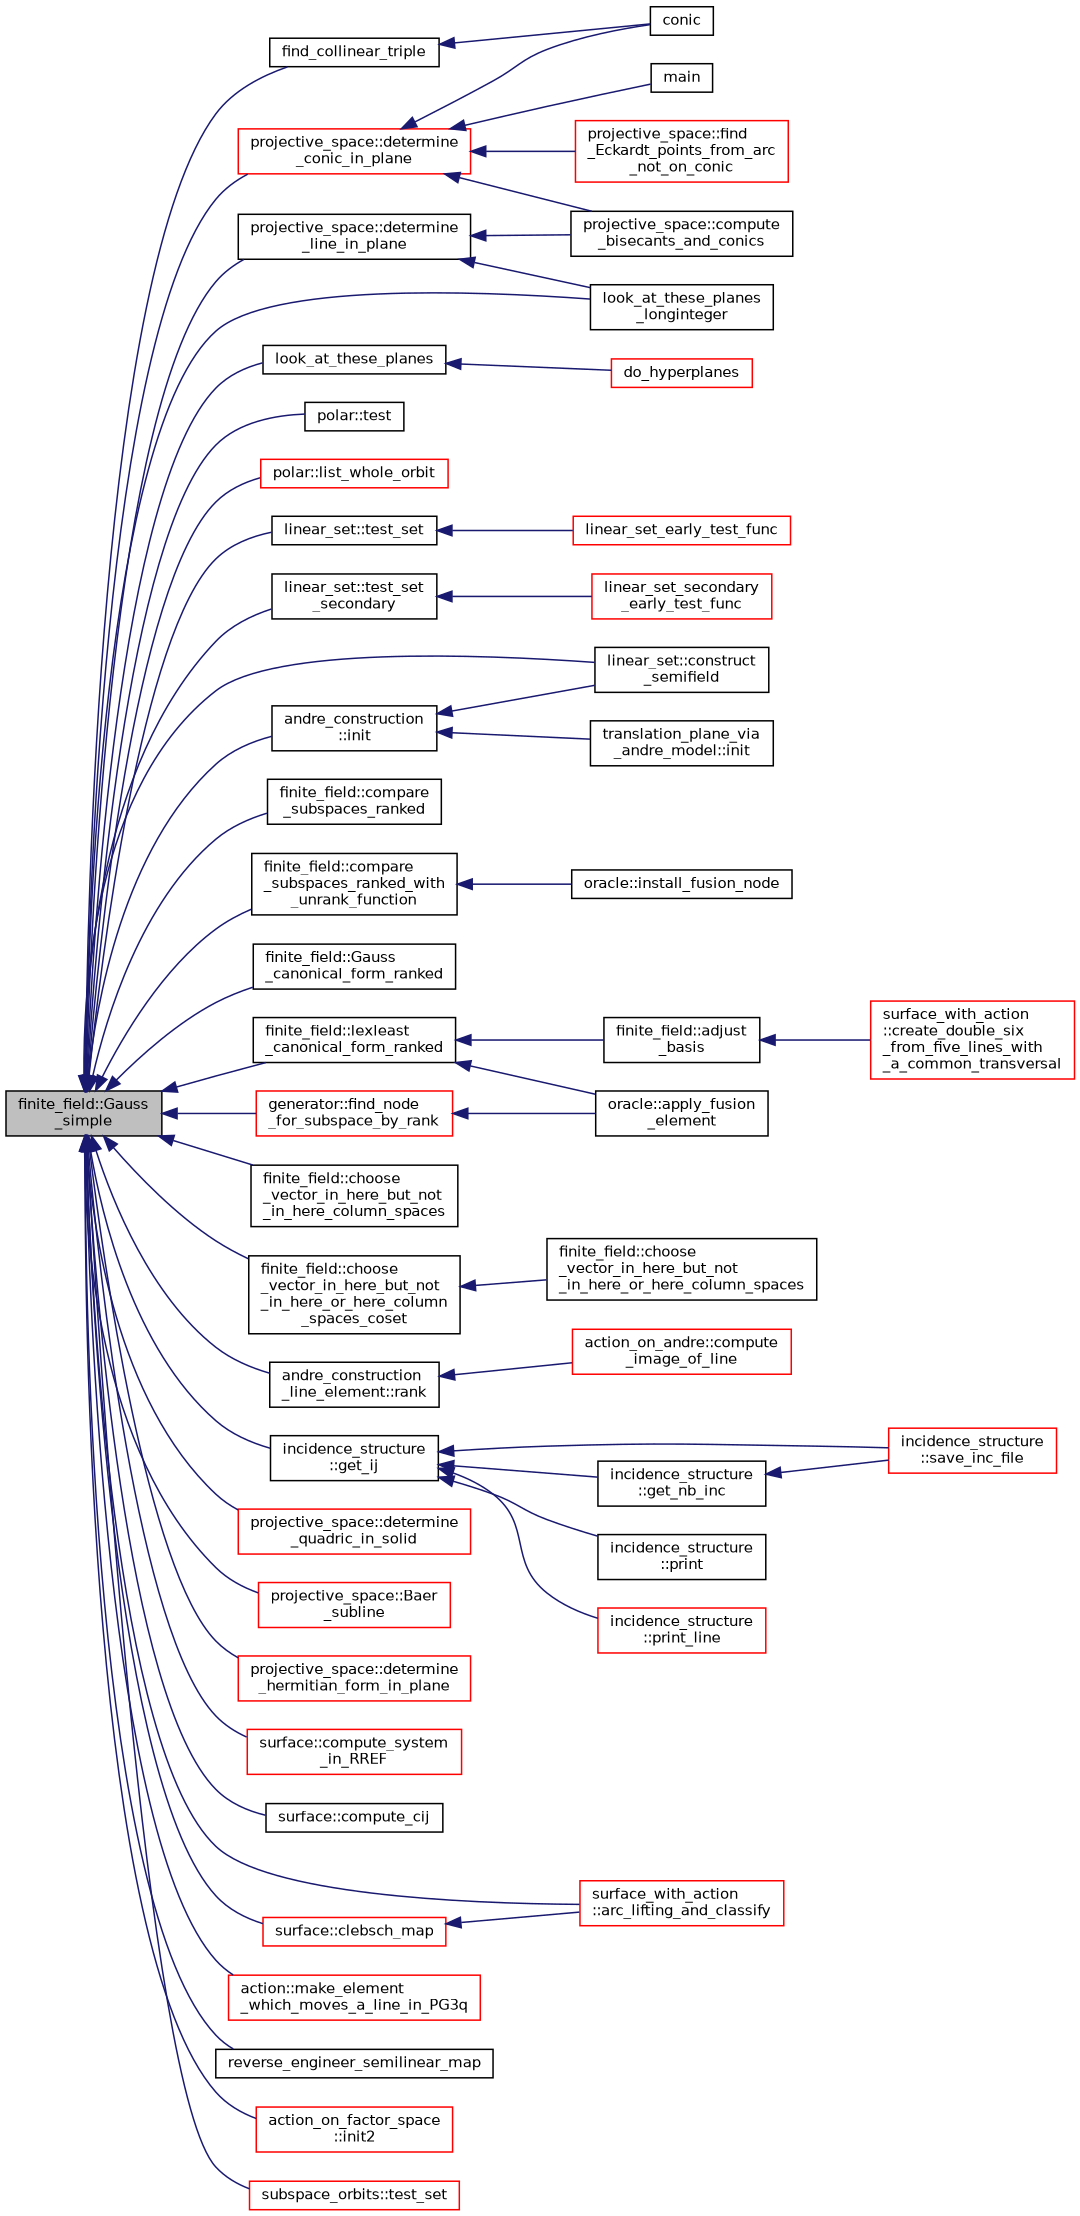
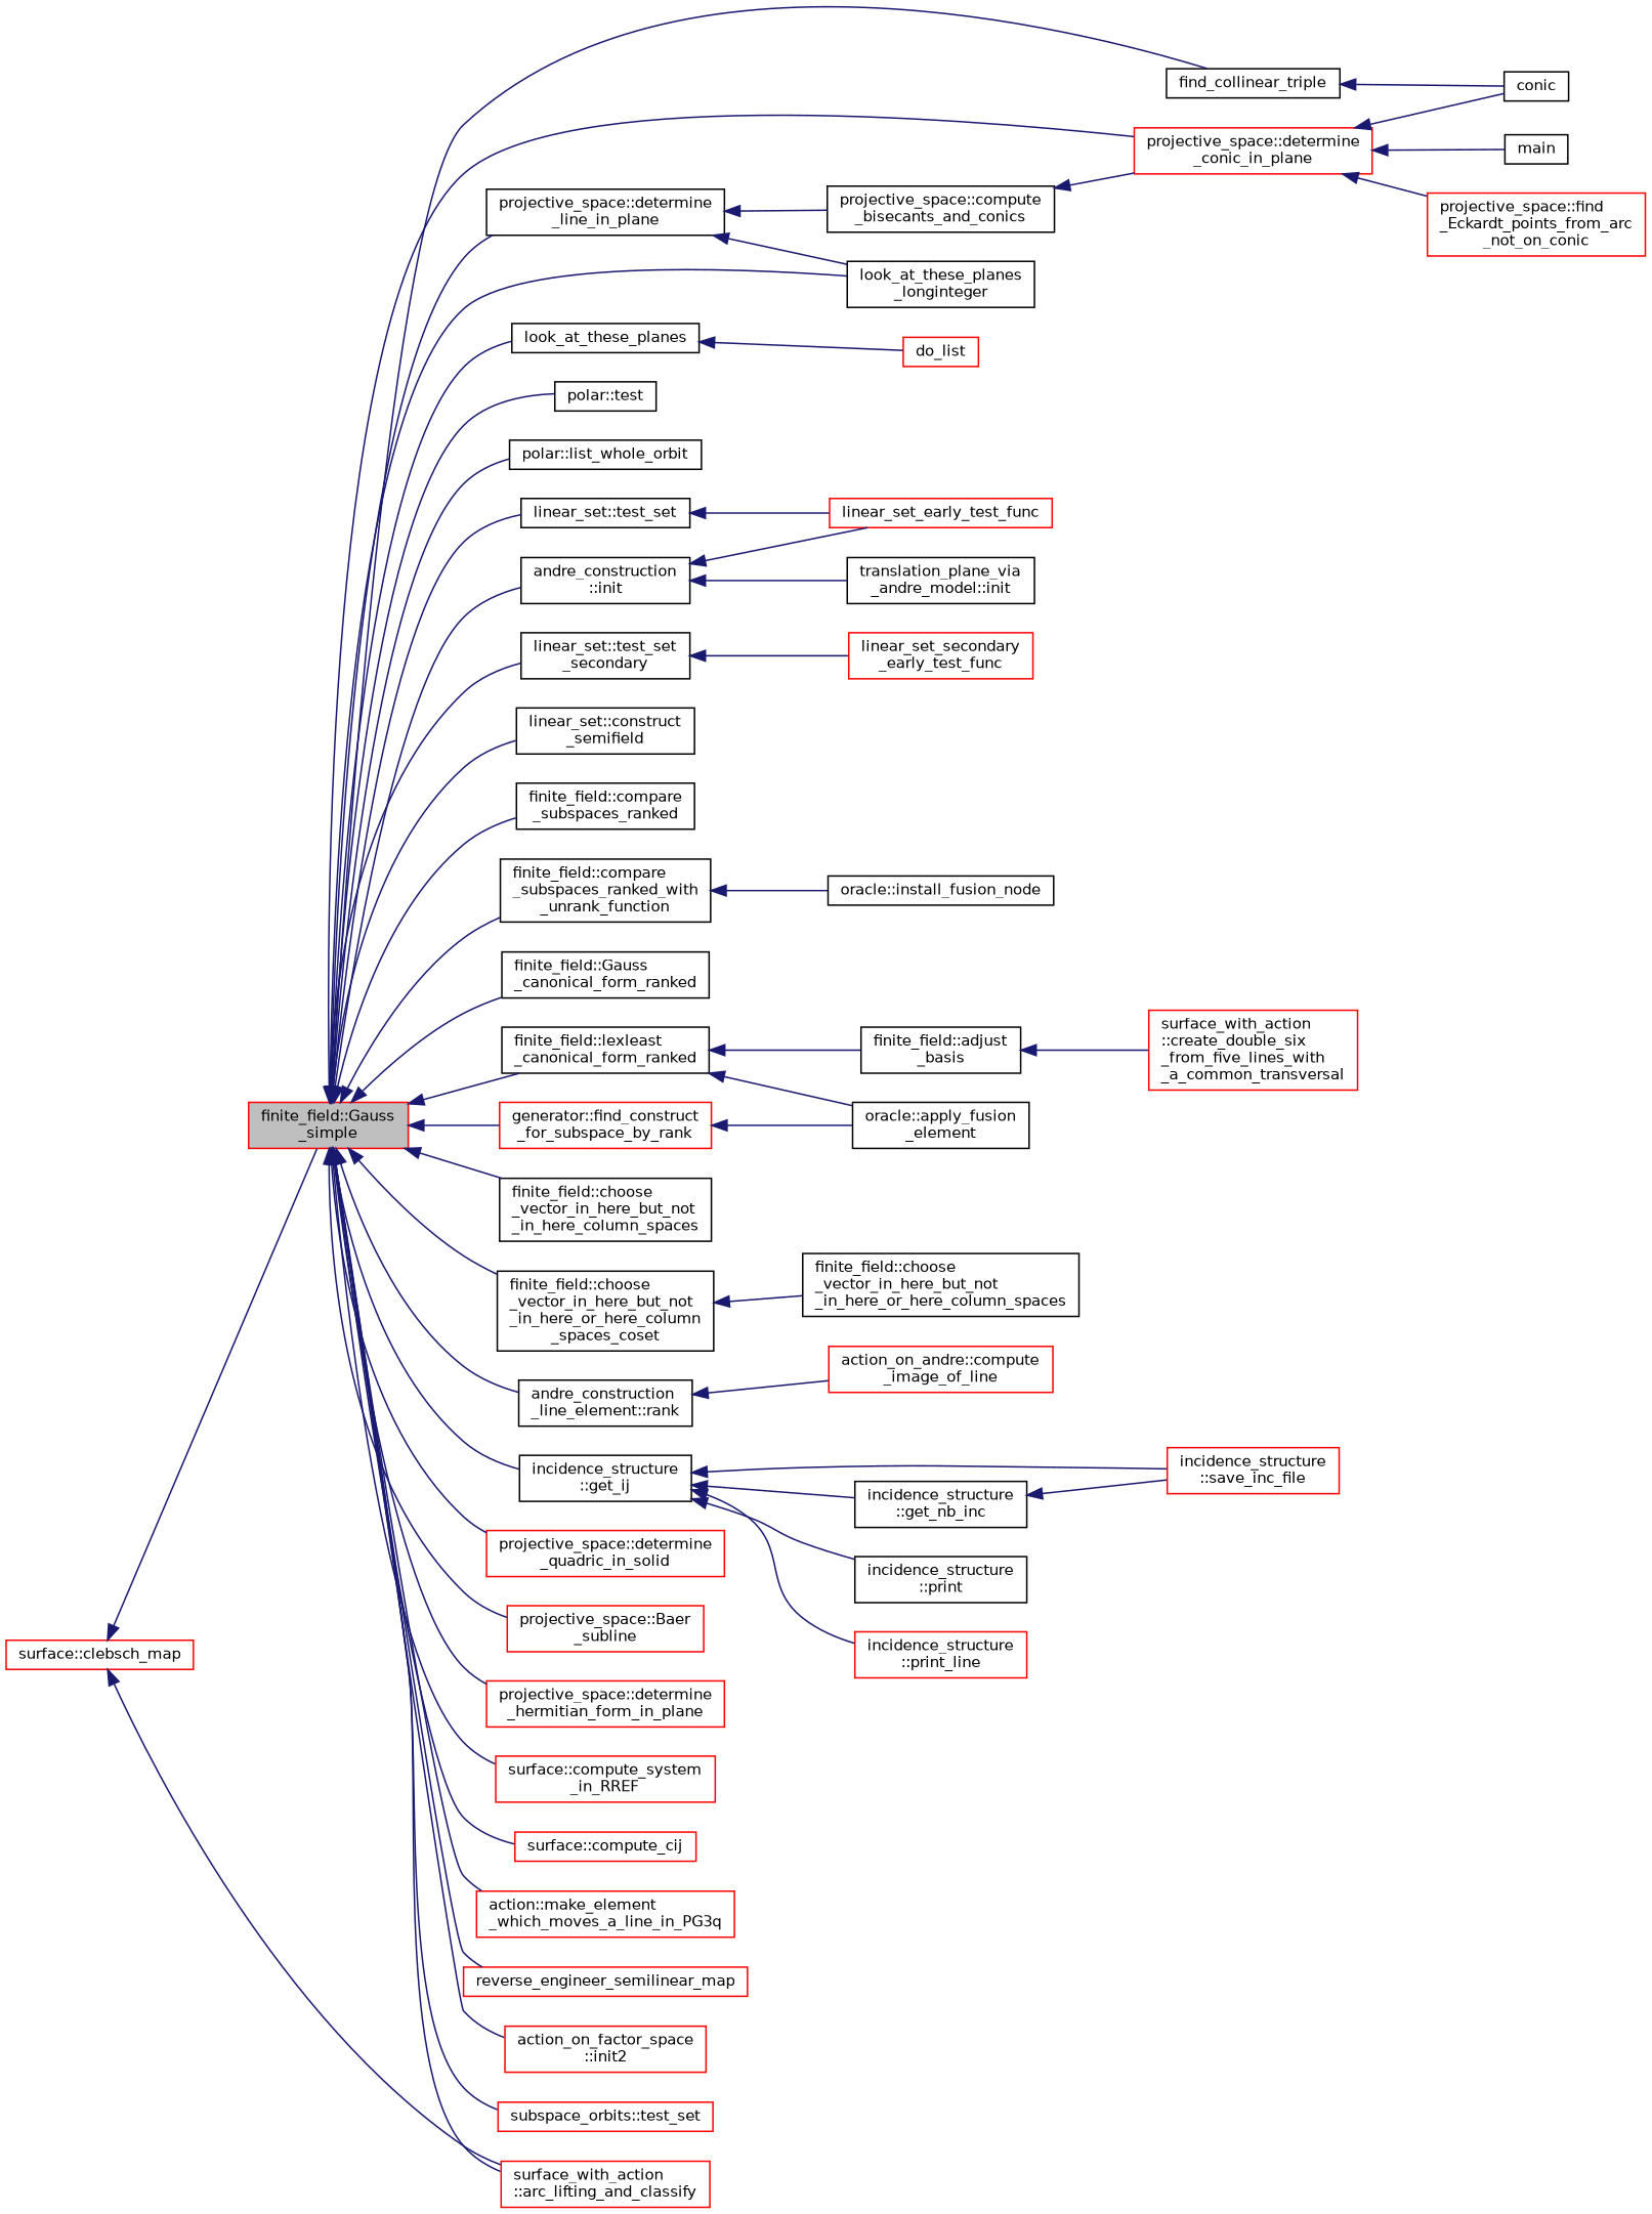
  digraph {
    rankdir=LR
    node [color=black fillcolor=white fontname=Helvetica fontsize=10 shape=record style=filled]
    edge [color=midnightblue dir=back fontname=Helvetica fontsize=10 labelfontname=Helvetica labelfontsize=10 style=solid]
-   n1 [fillcolor=grey75 fontcolor=black height=0.2 label="finite_field::Gauss\l_simple" width=0.4]
+   n1 [color=red fillcolor=grey75 fontcolor=black height=0.2 label="finite_field::Gauss\l_simple" width=0.4]
    n2 [height=0.2 label=find_collinear_triple width=0.4]
    n3 [height=0.2 label="look_at_these_planes\l_longinteger" width=0.4]
    n4 [height=0.2 label=look_at_these_planes width=0.4]
    n5 [height=0.2 label="polar::test" width=0.4]
-   n6 [color=red height=0.2 label="polar::list_whole_orbit" width=0.4]
+   n6 [height=0.2 label="polar::list_whole_orbit" width=0.4]
    n7 [height=0.2 label="linear_set::test_set" width=0.4]
    n8 [height=0.2 label="linear_set::test_set\l_secondary" width=0.4]
    n9 [height=0.2 label="linear_set::construct\l_semifield" width=0.4]
    n10 [height=0.2 label="finite_field::compare\l_subspaces_ranked" width=0.4]
    n11 [height=0.2 label="finite_field::compare\l_subspaces_ranked_with\l_unrank_function" width=0.4]
    n12 [height=0.2 label="finite_field::Gauss\l_canonical_form_ranked" width=0.4]
    n13 [height=0.2 label="finite_field::lexleast\l_canonical_form_ranked" width=0.4]
    n14 [height=0.2 label="finite_field::choose\l_vector_in_here_but_not\l_in_here_column_spaces" width=0.4]
    n15 [height=0.2 label="finite_field::choose\l_vector_in_here_but_not\l_in_here_or_here_column\l_spaces_coset" width=0.4]
    n16 [height=0.2 label="andre_construction\l::init" width=0.4]
    n17 [height=0.2 label="andre_construction\l_line_element::rank" width=0.4]
    n18 [height=0.2 label="incidence_structure\l::get_ij" width=0.4]
    n19 [height=0.2 label="projective_space::determine\l_line_in_plane" width=0.4]
    n20 [color=red height=0.2 label="projective_space::determine\l_conic_in_plane" width=0.4]
    n21 [color=red height=0.2 label="projective_space::determine\l_quadric_in_solid" width=0.4]
    n22 [color=red height=0.2 label="projective_space::Baer\l_subline" width=0.4]
    n23 [color=red height=0.2 label="projective_space::determine\l_hermitian_form_in_plane" width=0.4]
    n24 [color=red height=0.2 label="surface::compute_system\l_in_RREF" width=0.4]
-   n25 [height=0.2 label="surface::compute_cij" width=0.4]
+   n25 [color=red height=0.2 label="surface::compute_cij" width=0.4]
    n26 [color=red height=0.2 label="surface::clebsch_map" width=0.4]
    n27 [color=red height=0.2 label="surface_with_action\l::arc_lifting_and_classify" width=0.4]
    n28 [color=red height=0.2 label="action::make_element\l_which_moves_a_line_in_PG3q" width=0.4]
-   n29 [height=0.2 label=reverse_engineer_semilinear_map width=0.4]
+   n29 [color=red height=0.2 label=reverse_engineer_semilinear_map width=0.4]
    n30 [color=red height=0.2 label="action_on_factor_space\l::init2" width=0.4]
-   n31 [color=red height=0.2 label="generator::find_node\l_for_subspace_by_rank" width=0.4]
+   n31 [color=red height=0.2 label="generator::find_construct\l_for_subspace_by_rank" width=0.4]
    n32 [color=red height=0.2 label="subspace_orbits::test_set" width=0.4]
    n33 [height=0.2 label=conic width=0.4]
-   n34 [color=red height=0.2 label=do_hyperplanes width=0.4]
+   n34 [color=red height=0.2 label=do_list width=0.4]
    n35 [color=red height=0.2 label=linear_set_early_test_func width=0.4]
    n36 [color=red height=0.2 label="linear_set_secondary\l_early_test_func" width=0.4]
    n37 [height=0.2 label="oracle::install_fusion_node" width=0.4]
    n38 [height=0.2 label="finite_field::adjust\l_basis" width=0.4]
    n39 [height=0.2 label="oracle::apply_fusion\l_element" width=0.4]
    n40 [color=red height=0.2 label="surface_with_action\l::create_double_six\l_from_five_lines_with\l_a_common_transversal" width=0.4]
    n41 [height=0.2 label="finite_field::choose\l_vector_in_here_but_not\l_in_here_or_here_column_spaces" width=0.4]
    n42 [height=0.2 label="translation_plane_via\l_andre_model::init" width=0.4]
    n43 [color=red height=0.2 label="action_on_andre::compute\l_image_of_line" width=0.4]
    n44 [height=0.2 label="incidence_structure\l::get_nb_inc" width=0.4]
    n45 [color=red height=0.2 label="incidence_structure\l::save_inc_file" width=0.4]
    n46 [height=0.2 label="incidence_structure\l::print" width=0.4]
    n47 [color=red height=0.2 label="incidence_structure\l::print_line" width=0.4]
    n48 [height=0.2 label="projective_space::compute\l_bisecants_and_conics" width=0.4]
    n49 [height=0.2 label=main width=0.4]
    n50 [color=red height=0.2 label="projective_space::find\l_Eckardt_points_from_arc\l_not_on_conic" width=0.4]
    n1 -> n2
    n1 -> n3
    n1 -> n4
    n1 -> n5
    n1 -> n6
    n1 -> n7
    n1 -> n8
    n1 -> n9
    n1 -> n10
    n1 -> n11
    n1 -> n12
    n1 -> n13
    n1 -> n14
    n1 -> n15
    n1 -> n16
    n1 -> n17
    n1 -> n18
    n1 -> n19
    n1 -> n20
    n1 -> n21
    n1 -> n22
    n1 -> n23
    n1 -> n24
    n1 -> n25
-   n1 -> n26
+   n26 -> n1
    n1 -> n27
    n1 -> n28
    n1 -> n29
    n1 -> n30
    n1 -> n31
    n1 -> n32
    n2 -> n33
    n4 -> n34
    n7 -> n35
    n8 -> n36
    n11 -> n37
    n13 -> n38
    n13 -> n39
    n15 -> n41
-   n16 -> n9
+   n16 -> n35
    n16 -> n42
    n17 -> n43
    n18 -> n44
    n18 -> n45
    n18 -> n46
    n18 -> n47
    n19 -> n3
    n19 -> n48
    n20 -> n33
-   n20 -> n48
+   n48 -> n20
    n20 -> n49
    n20 -> n50
    n26 -> n27
    n31 -> n39
    n38 -> n40
    n44 -> n45
  }
